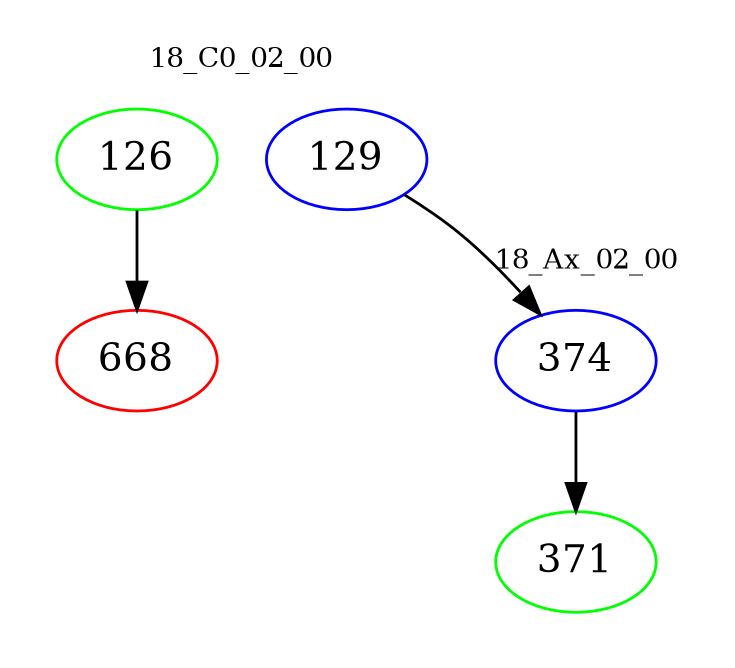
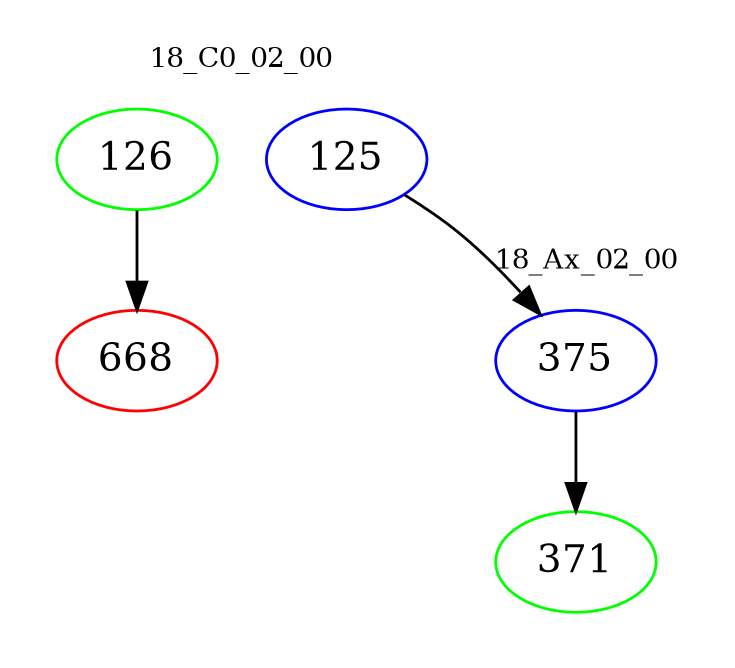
  digraph {
    node [color=blue]
    edge [color=black]
-   n1 [label=374]
+   n1 [label=375]
    n2 [color=green label=371]
-   n3 [label=129]
+   n3 [label=125]
    n4 [color=green label=126]
    n5 [color=red label=668]
    subgraph cluster_1 {
      color=white
      fontsize=10
      label="18_Ax_02_00"
      n1
      n2
    }
    subgraph cluster_2 {
      color=white
      fontsize=10
      label="18_C0_02_00"
      n3
      n4
      n5
    }
    n1 -> n2
    n3 -> n1
    n4 -> n5
  }
